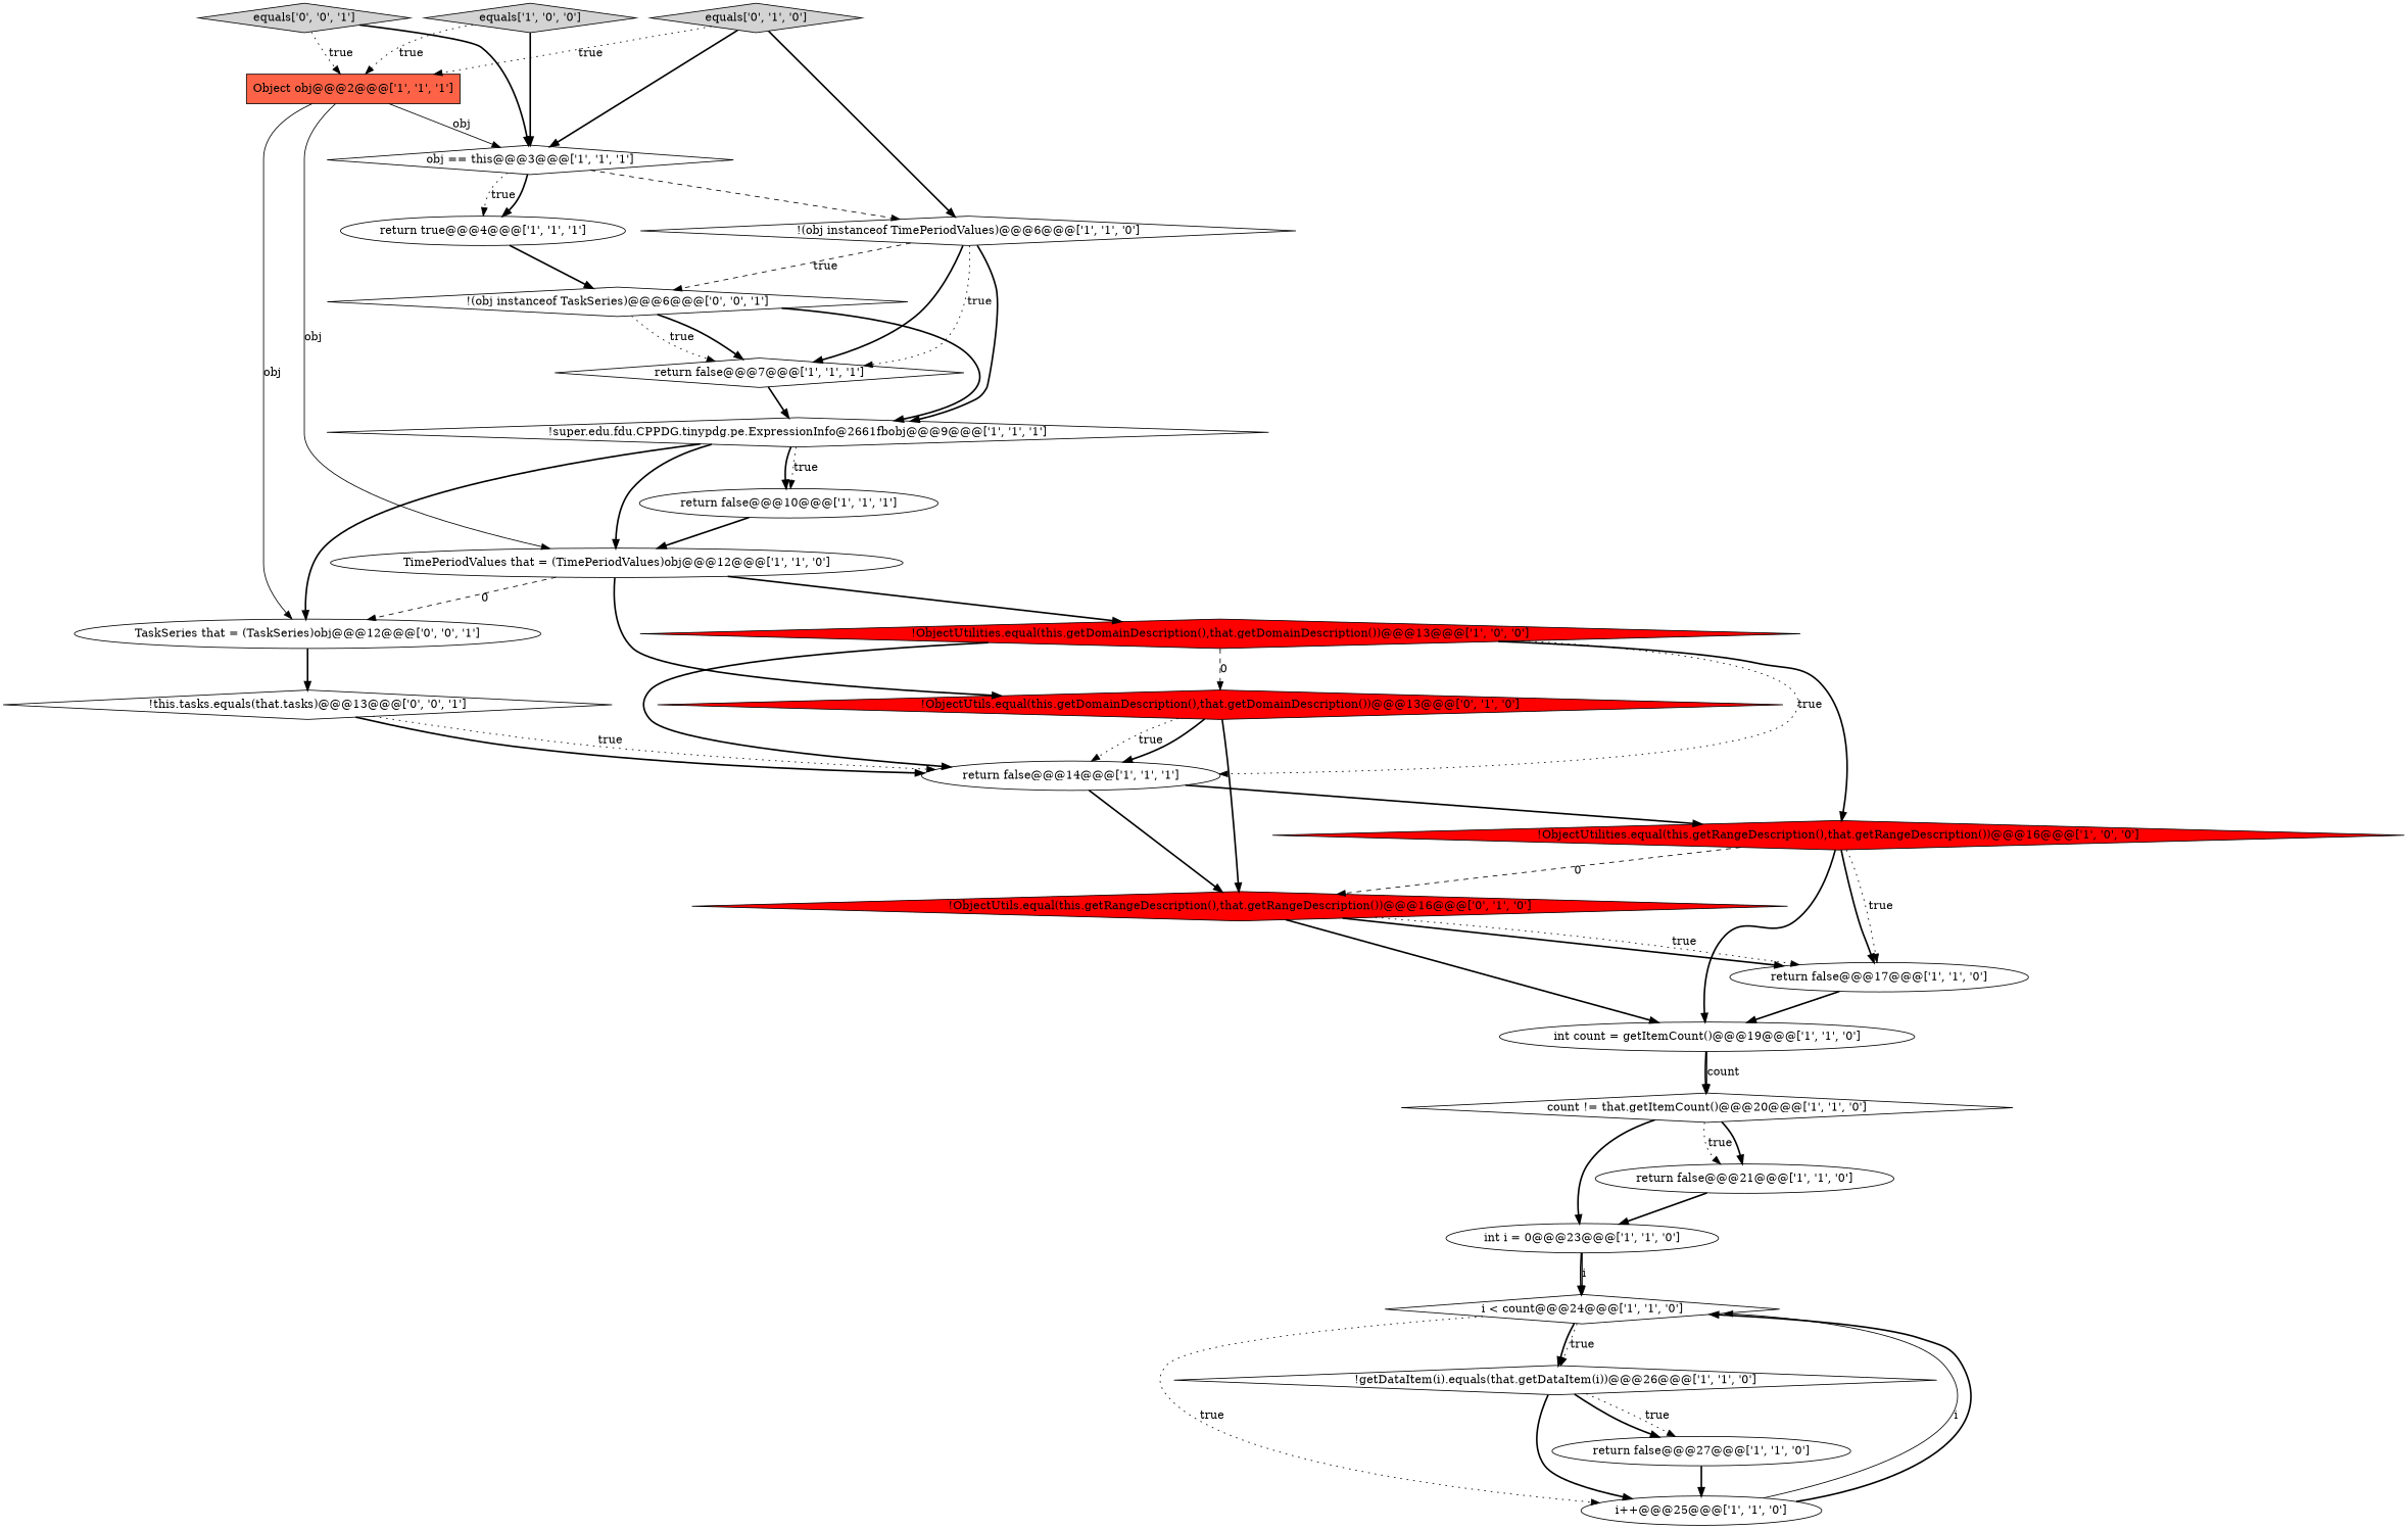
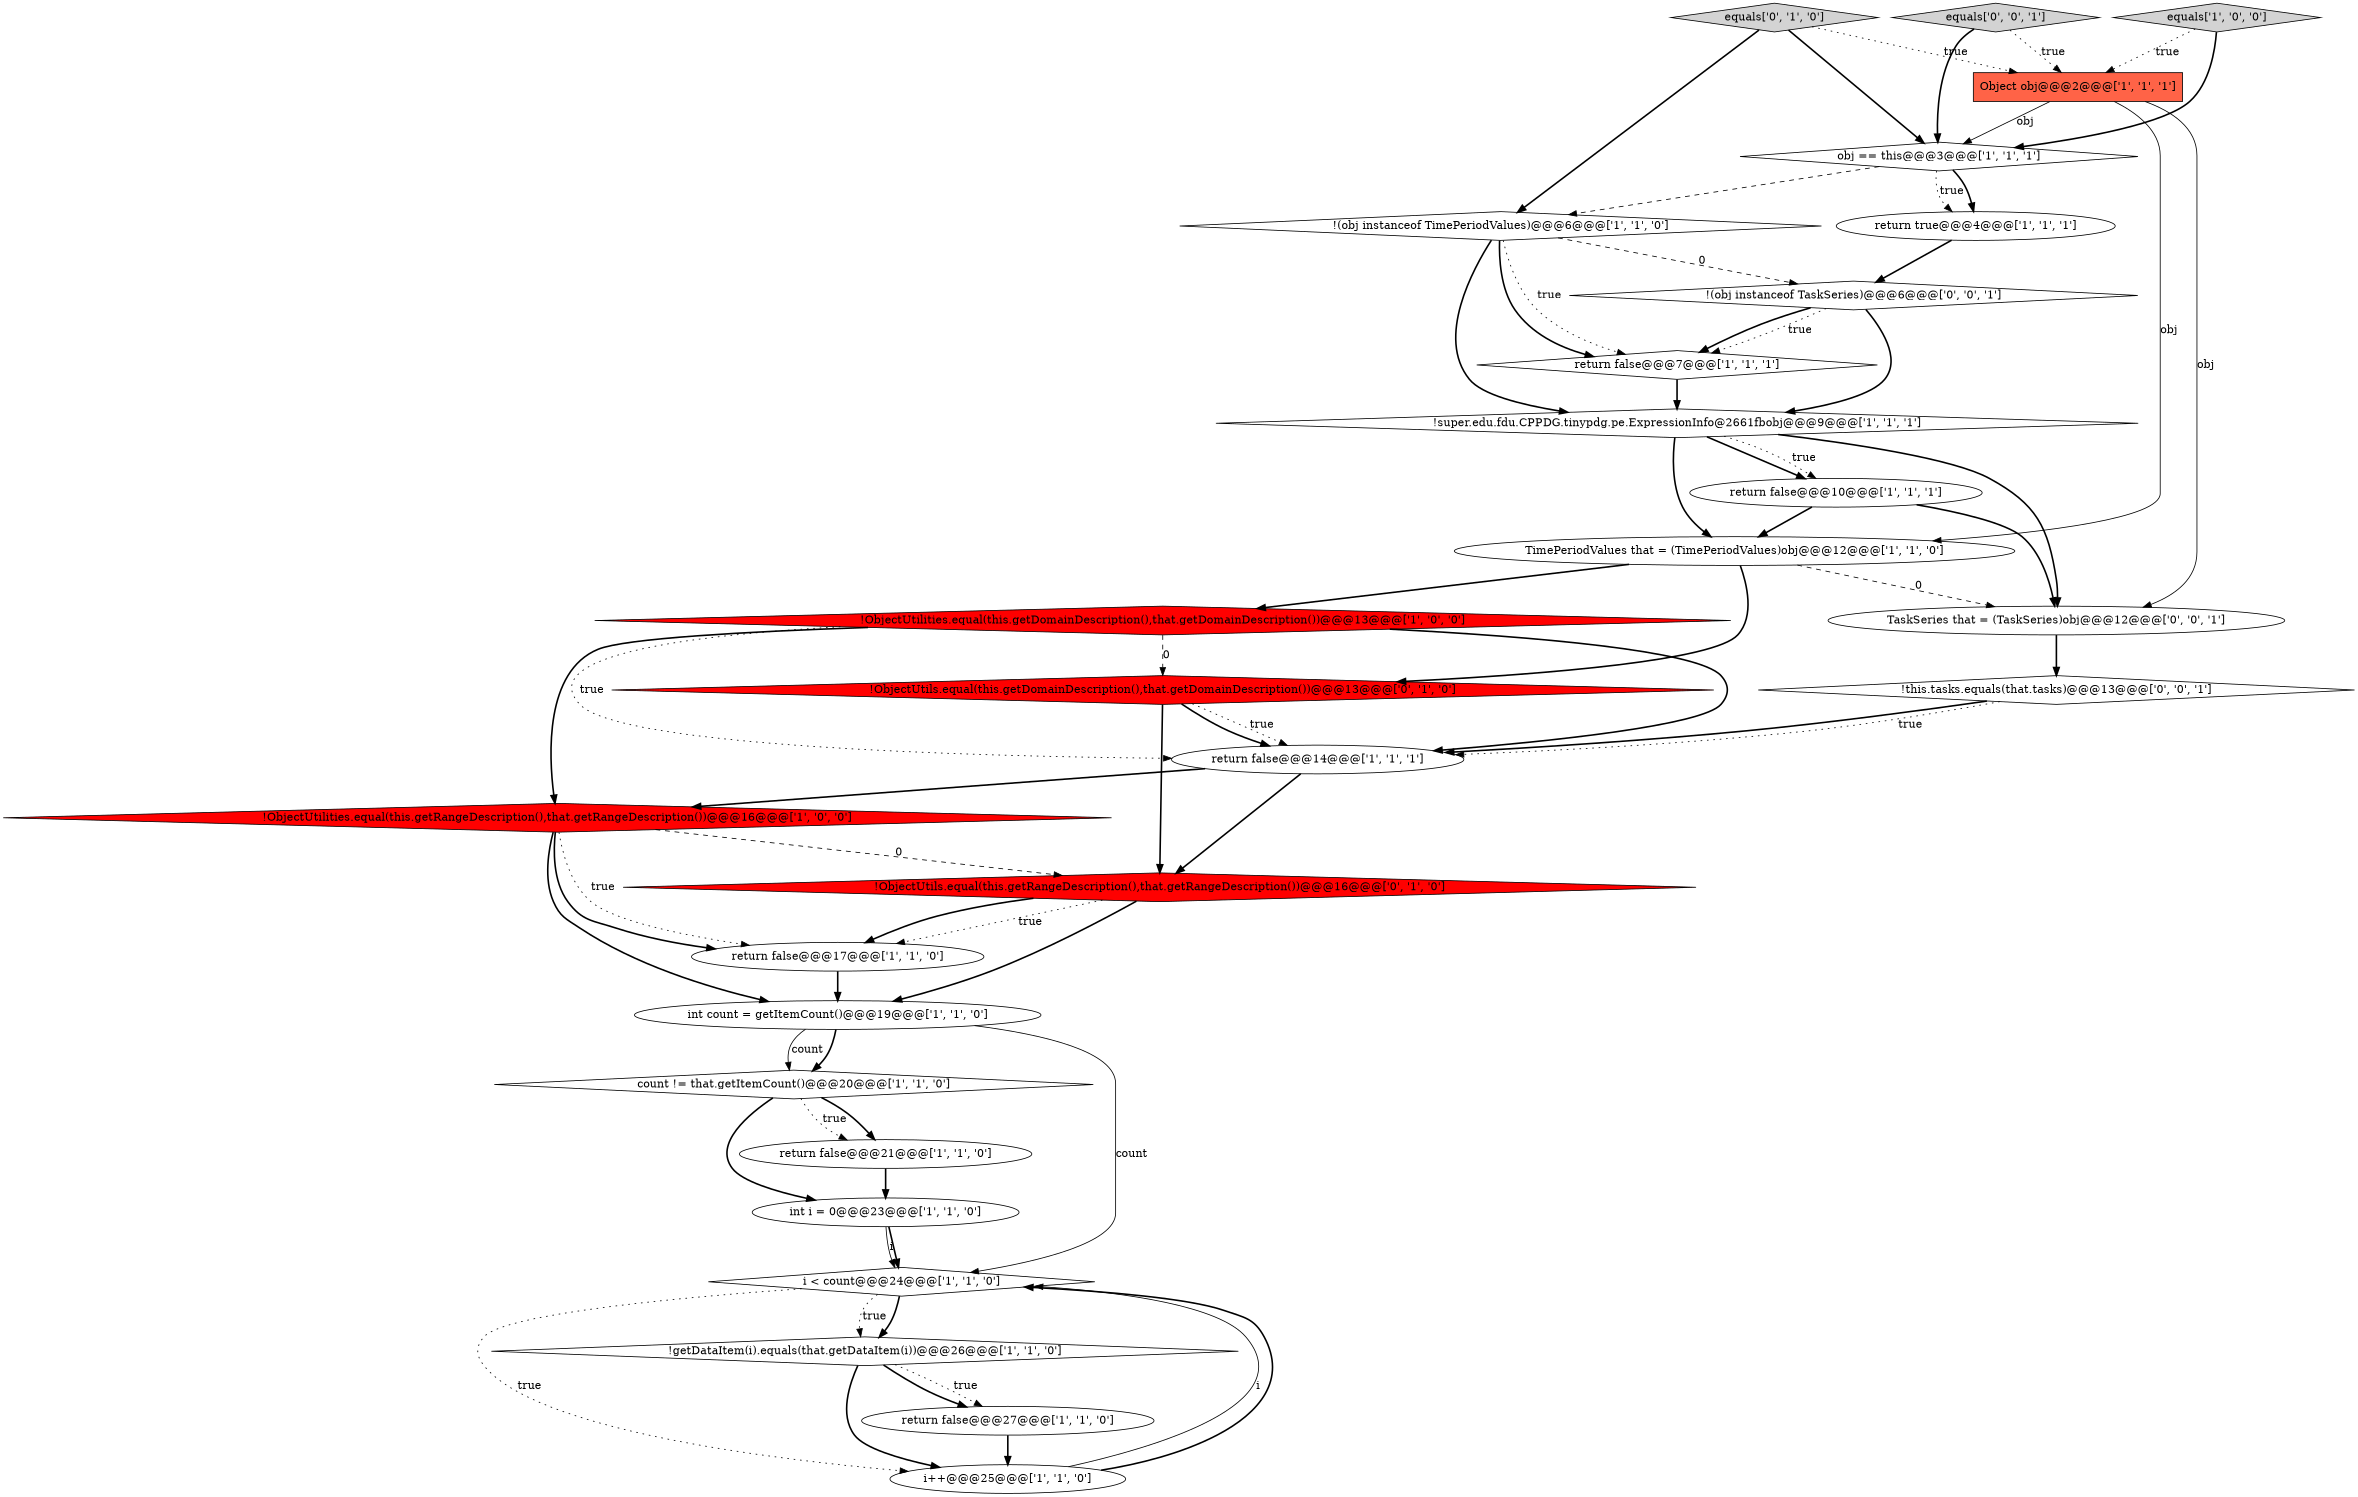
  digraph {
    node [fillcolor=white shape=diamond style=filled]
    edge [style=bold]
    n1 [fillcolor=red label="!ObjectUtils.equal(this.getDomainDescription(),that.getDomainDescription())@@@13@@@['0', '1', '0']"]
    n2 [fillcolor=red label="!ObjectUtils.equal(this.getRangeDescription(),that.getRangeDescription())@@@16@@@['0', '1', '0']"]
    n3 [label="return false@@@14@@@['1', '1', '1']" shape=ellipse]
    n4 [label="int count = getItemCount()@@@19@@@['1', '1', '0']" shape=ellipse]
    n5 [label="return false@@@17@@@['1', '1', '0']" shape=ellipse]
    n6 [fillcolor=red label="!ObjectUtilities.equal(this.getRangeDescription(),that.getRangeDescription())@@@16@@@['1', '0', '0']"]
    n7 [label="obj == this@@@3@@@['1', '1', '1']"]
    n8 [label="return true@@@4@@@['1', '1', '1']" shape=ellipse]
    n9 [label="!(obj instanceof TimePeriodValues)@@@6@@@['1', '1', '0']"]
    n10 [label="!(obj instanceof TaskSeries)@@@6@@@['0', '0', '1']"]
    n11 [label="return false@@@7@@@['1', '1', '1']"]
    n12 [label="!super.edu.fdu.CPPDG.tinypdg.pe.ExpressionInfo@2661fbobj@@@9@@@['1', '1', '1']"]
    n13 [label="count != that.getItemCount()@@@20@@@['1', '1', '0']"]
    n14 [label="i < count@@@24@@@['1', '1', '0']"]
    n15 [label="int i = 0@@@23@@@['1', '1', '0']" shape=ellipse]
    n16 [label="return false@@@21@@@['1', '1', '0']" shape=ellipse]
    n17 [label="i++@@@25@@@['1', '1', '0']" shape=ellipse]
    n18 [label="!getDataItem(i).equals(that.getDataItem(i))@@@26@@@['1', '1', '0']"]
    n19 [label="return false@@@10@@@['1', '1', '1']" shape=ellipse]
    n20 [label="TimePeriodValues that = (TimePeriodValues)obj@@@12@@@['1', '1', '0']" shape=ellipse]
    n21 [label="TaskSeries that = (TaskSeries)obj@@@12@@@['0', '0', '1']" shape=ellipse]
    n22 [fillcolor=red label="!ObjectUtilities.equal(this.getDomainDescription(),that.getDomainDescription())@@@13@@@['1', '0', '0']"]
    n23 [label="!this.tasks.equals(that.tasks)@@@13@@@['0', '0', '1']"]
    n24 [fillcolor=lightgray label="equals['0', '0', '1']"]
    n25 [fillcolor=tomato label="Object obj@@@2@@@['1', '1', '1']" shape=box]
    n26 [label="return false@@@27@@@['1', '1', '0']" shape=ellipse]
    n27 [fillcolor=lightgray label="equals['0', '1', '0']"]
    n28 [fillcolor=lightgray label="equals['1', '0', '0']"]
    n1 -> n2
    n1 -> n3 [label=true style=dotted]
    n1 -> n3
    n2 -> n4
    n2 -> n5
    n2 -> n5 [label=true style=dotted]
    n3 -> n2
    n3 -> n6
    n4 -> n13
    n4 -> n13 [label=count style=solid]
+   n4 -> n14 [label=count style=solid]
    n5 -> n4
    n6 -> n2 [label=0 style=dashed]
    n6 -> n4
    n6 -> n5 [label=true style=dotted]
    n6 -> n5
    n7 -> n8 [label=true style=dotted]
    n7 -> n8
    n7 -> n9 [style=dashed]
    n8 -> n10
-   n9 -> n10 [label=true style=dashed]
+   n9 -> n10 [label=0 style=dashed]
    n9 -> n11 [label=true style=dotted]
    n9 -> n11
    n9 -> n12
    n10 -> n11
    n10 -> n11 [label=true style=dotted]
    n10 -> n12
    n11 -> n12
    n12 -> n19
    n12 -> n19 [label=true style=dotted]
    n12 -> n20
    n12 -> n21
    n13 -> n15
    n13 -> n16 [label=true style=dotted]
    n13 -> n16
    n14 -> n17 [label=true style=dotted]
    n14 -> n18
    n14 -> n18 [label=true style=dotted]
    n15 -> n14
    n15 -> n14 [label=i style=solid]
    n16 -> n15
    n17 -> n14 [label=i style=solid]
    n17 -> n14
    n18 -> n17
    n18 -> n26
    n18 -> n26 [label=true style=dotted]
    n19 -> n20
+   n19 -> n21
    n20 -> n1
    n20 -> n21 [label=0 style=dashed]
    n20 -> n22
    n21 -> n23
    n22 -> n1 [label=0 style=dashed]
    n22 -> n3
    n22 -> n3 [label=true style=dotted]
    n22 -> n6
    n23 -> n3
    n23 -> n3 [label=true style=dotted]
    n24 -> n7
    n24 -> n25 [label=true style=dotted]
    n25 -> n7 [label=obj style=solid]
    n25 -> n20 [label=obj style=solid]
    n25 -> n21 [label=obj style=solid]
    n26 -> n17
    n27 -> n7
    n27 -> n9
    n27 -> n25 [label=true style=dotted]
    n28 -> n7
    n28 -> n25 [label=true style=dotted]
  }
